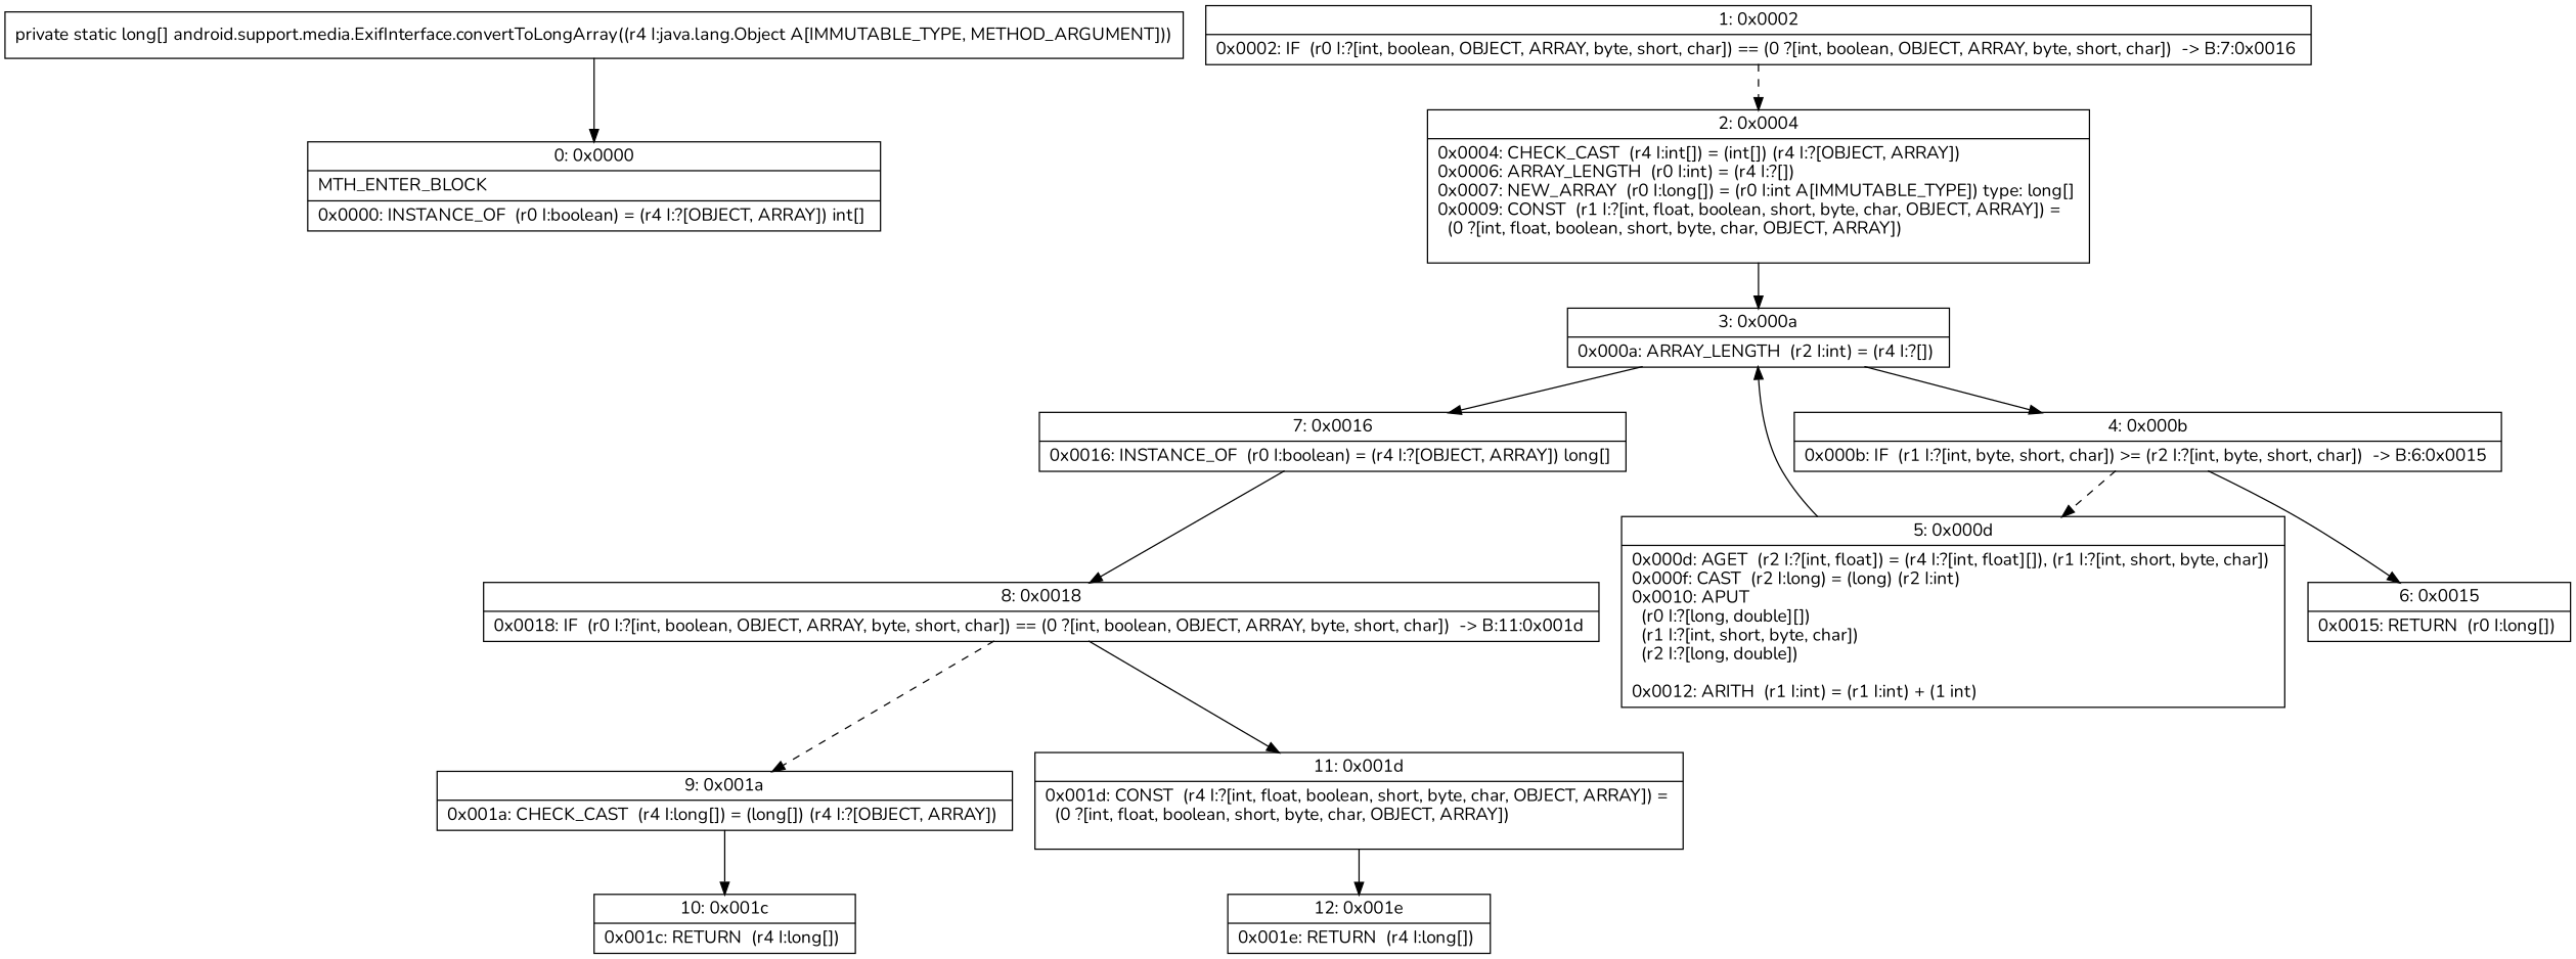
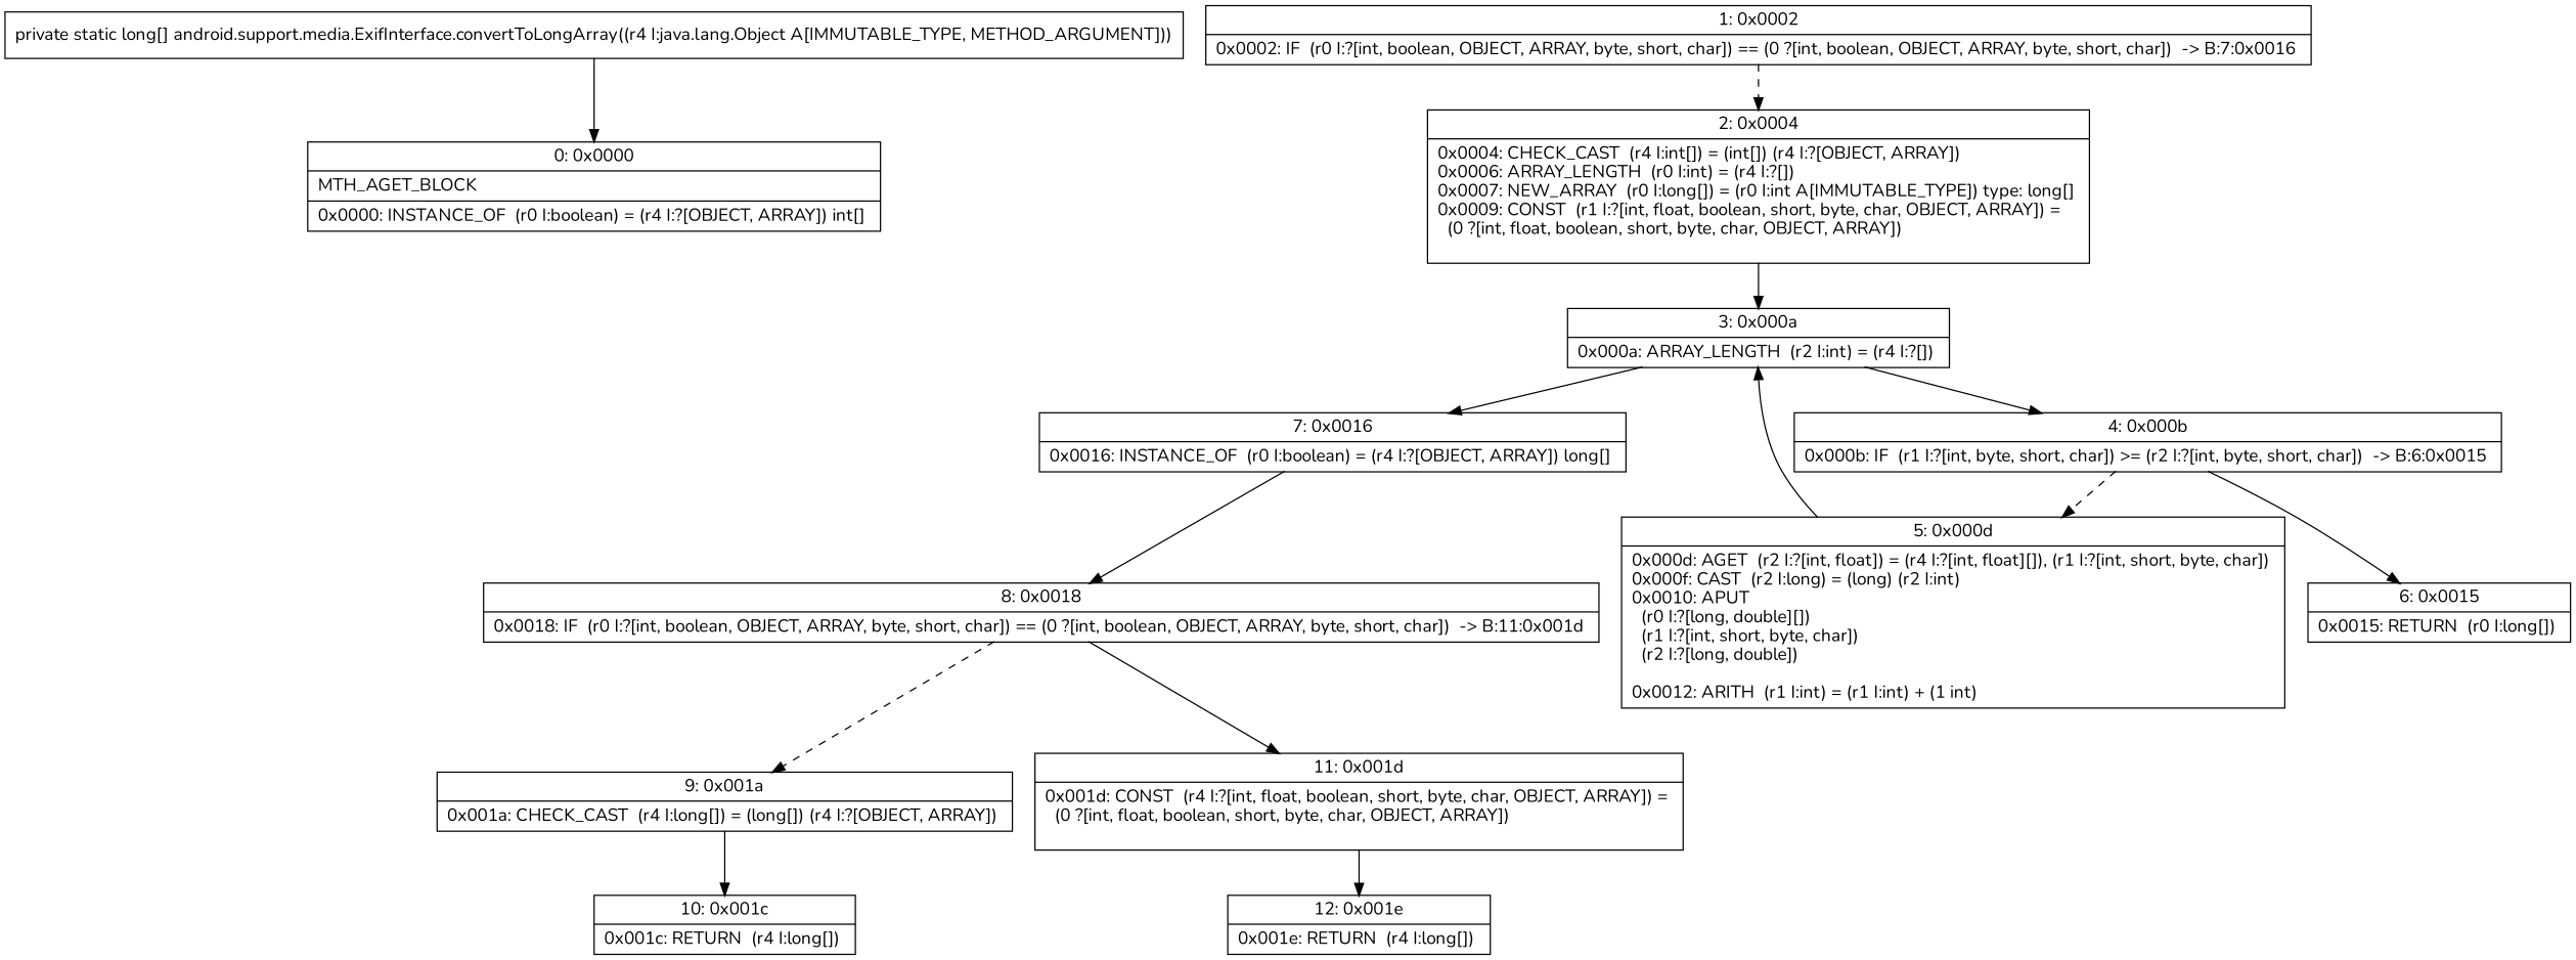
  digraph {
    fontname=Nunito
    node [fontname=Nunito shape=record]
    edge [fontname=Nunito]
-   n1 [label="{0\:\ 0x0000|MTH_ENTER_BLOCK\l|0x0000: INSTANCE_OF  (r0 I:boolean) = (r4 I:?[OBJECT, ARRAY]) int[] \l}"]
+   n1 [label="{0\:\ 0x0000|MTH_AGET_BLOCK\l|0x0000: INSTANCE_OF  (r0 I:boolean) = (r4 I:?[OBJECT, ARRAY]) int[] \l}"]
    n2 [label="{1\:\ 0x0002|0x0002: IF  (r0 I:?[int, boolean, OBJECT, ARRAY, byte, short, char]) == (0 ?[int, boolean, OBJECT, ARRAY, byte, short, char])  \-\> B:7:0x0016 \l}"]
    n3 [label="{2\:\ 0x0004|0x0004: CHECK_CAST  (r4 I:int[]) = (int[]) (r4 I:?[OBJECT, ARRAY]) \l0x0006: ARRAY_LENGTH  (r0 I:int) = (r4 I:?[]) \l0x0007: NEW_ARRAY  (r0 I:long[]) = (r0 I:int A[IMMUTABLE_TYPE]) type: long[] \l0x0009: CONST  (r1 I:?[int, float, boolean, short, byte, char, OBJECT, ARRAY]) = \l  (0 ?[int, float, boolean, short, byte, char, OBJECT, ARRAY])\l \l}"]
    n4 [label="{3\:\ 0x000a|0x000a: ARRAY_LENGTH  (r2 I:int) = (r4 I:?[]) \l}"]
    n5 [label="{7\:\ 0x0016|0x0016: INSTANCE_OF  (r0 I:boolean) = (r4 I:?[OBJECT, ARRAY]) long[] \l}"]
    n6 [label="{8\:\ 0x0018|0x0018: IF  (r0 I:?[int, boolean, OBJECT, ARRAY, byte, short, char]) == (0 ?[int, boolean, OBJECT, ARRAY, byte, short, char])  \-\> B:11:0x001d \l}"]
    n7 [label="{4\:\ 0x000b|0x000b: IF  (r1 I:?[int, byte, short, char]) \>= (r2 I:?[int, byte, short, char])  \-\> B:6:0x0015 \l}"]
    n8 [label="{5\:\ 0x000d|0x000d: AGET  (r2 I:?[int, float]) = (r4 I:?[int, float][]), (r1 I:?[int, short, byte, char]) \l0x000f: CAST  (r2 I:long) = (long) (r2 I:int) \l0x0010: APUT  \l  (r0 I:?[long, double][])\l  (r1 I:?[int, short, byte, char])\l  (r2 I:?[long, double])\l \l0x0012: ARITH  (r1 I:int) = (r1 I:int) + (1 int) \l}"]
    n9 [label="{6\:\ 0x0015|0x0015: RETURN  (r0 I:long[]) \l}"]
    n10 [label="{9\:\ 0x001a|0x001a: CHECK_CAST  (r4 I:long[]) = (long[]) (r4 I:?[OBJECT, ARRAY]) \l}"]
    n11 [label="{11\:\ 0x001d|0x001d: CONST  (r4 I:?[int, float, boolean, short, byte, char, OBJECT, ARRAY]) = \l  (0 ?[int, float, boolean, short, byte, char, OBJECT, ARRAY])\l \l}"]
    n12 [label="{10\:\ 0x001c|0x001c: RETURN  (r4 I:long[]) \l}"]
    n13 [label="{12\:\ 0x001e|0x001e: RETURN  (r4 I:long[]) \l}"]
    n14 [label="{private static long[] android.support.media.ExifInterface.convertToLongArray((r4 I:java.lang.Object A[IMMUTABLE_TYPE, METHOD_ARGUMENT])) }"]
    n2 -> n3 [style=dashed]
    n3 -> n4
    n4 -> n5
    n4 -> n7
    n5 -> n6
    n6 -> n10 [style=dashed]
    n6 -> n11
    n7 -> n8 [style=dashed]
    n7 -> n9
    n8 -> n4
    n10 -> n12
    n11 -> n13
    n14 -> n1
  }
